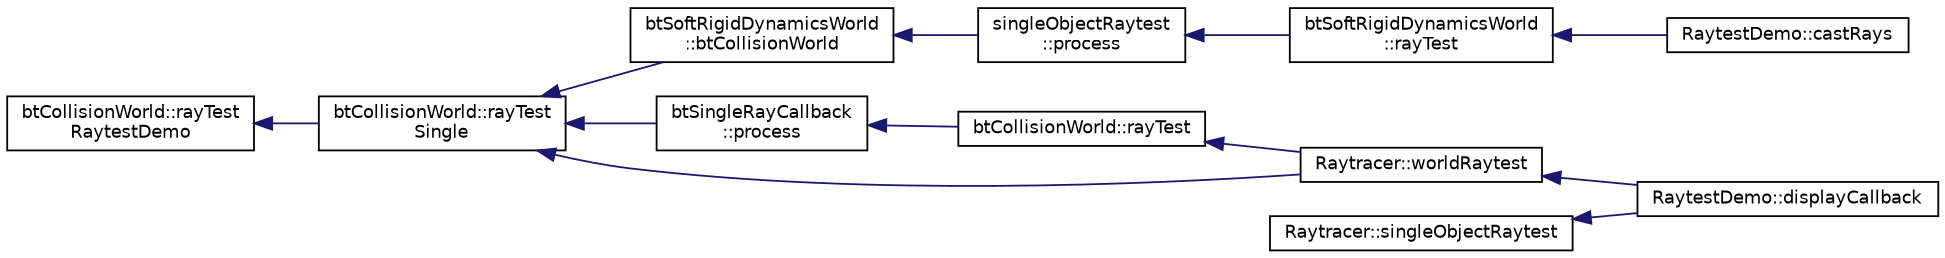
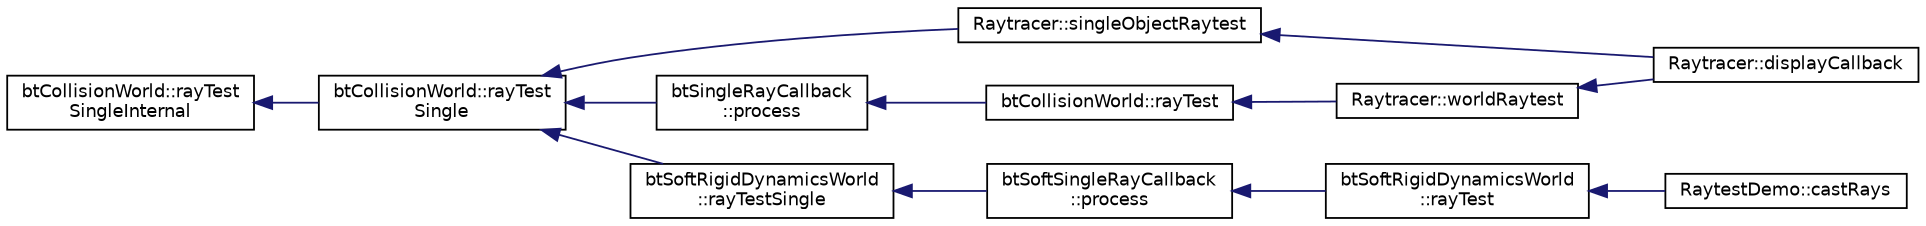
  digraph {
    rankdir=LR
    node [color=black fillcolor=white fontname=Helvetica fontsize=10 shape=record style=filled]
    edge [color=midnightblue dir=back fontname=Helvetica fontsize=10 labelfontname=Helvetica labelfontsize=10 style=solid]
-   n1 [height=0.2 label="btCollisionWorld::rayTest\lRaytestDemo" width=0.4]
+   n1 [height=0.2 label="btCollisionWorld::rayTest\lSingleInternal" width=0.4]
    n2 [height=0.2 label="btCollisionWorld::rayTest\lSingle" width=0.4]
    n3 [height=0.2 label="Raytracer::singleObjectRaytest" width=0.4]
    n4 [height=0.2 label="btSingleRayCallback\l::process" width=0.4]
-   n5 [height=0.2 label="btSoftRigidDynamicsWorld\l::btCollisionWorld" width=0.4]
-   n6 [height=0.2 label="RaytestDemo::displayCallback" width=0.4]
+   n5 [height=0.2 label="btSoftRigidDynamicsWorld\l::rayTestSingle" width=0.4]
+   n6 [height=0.2 label="Raytracer::displayCallback" width=0.4]
    n7 [height=0.2 label="btCollisionWorld::rayTest" width=0.4]
-   n8 [height=0.2 label="singleObjectRaytest\l::process" width=0.4]
+   n8 [height=0.2 label="btSoftSingleRayCallback\l::process" width=0.4]
    n9 [height=0.2 label="Raytracer::worldRaytest" width=0.4]
    n10 [height=0.2 label="btSoftRigidDynamicsWorld\l::rayTest" width=0.4]
    n11 [height=0.2 label="RaytestDemo::castRays" width=0.4]
    n1 -> n2
-   n2 -> n9
+   n2 -> n3
    n2 -> n4
    n2 -> n5
    n3 -> n6
    n4 -> n7
    n5 -> n8
    n7 -> n9
    n8 -> n10
    n9 -> n6
    n10 -> n11
  }
